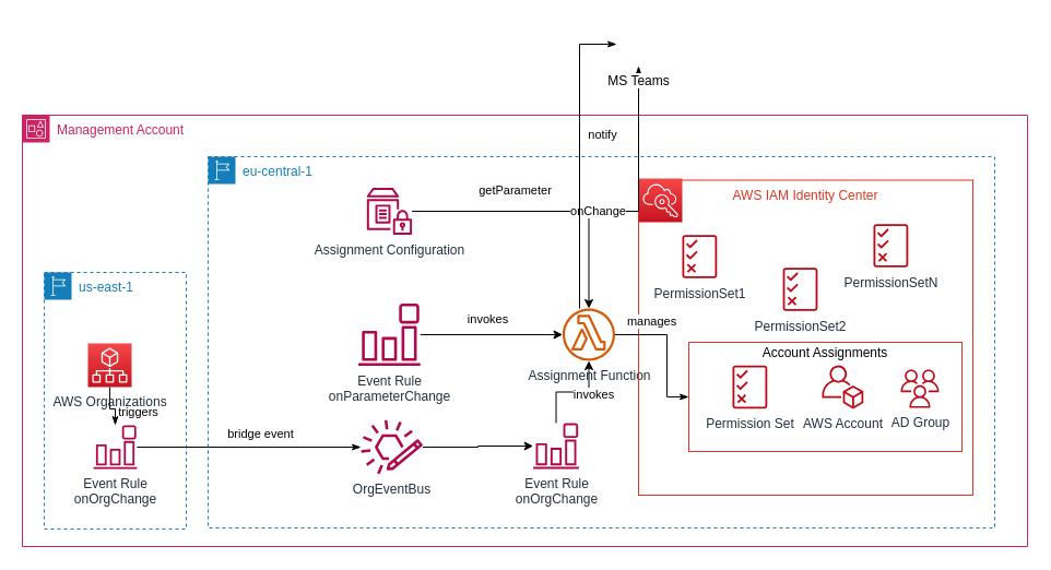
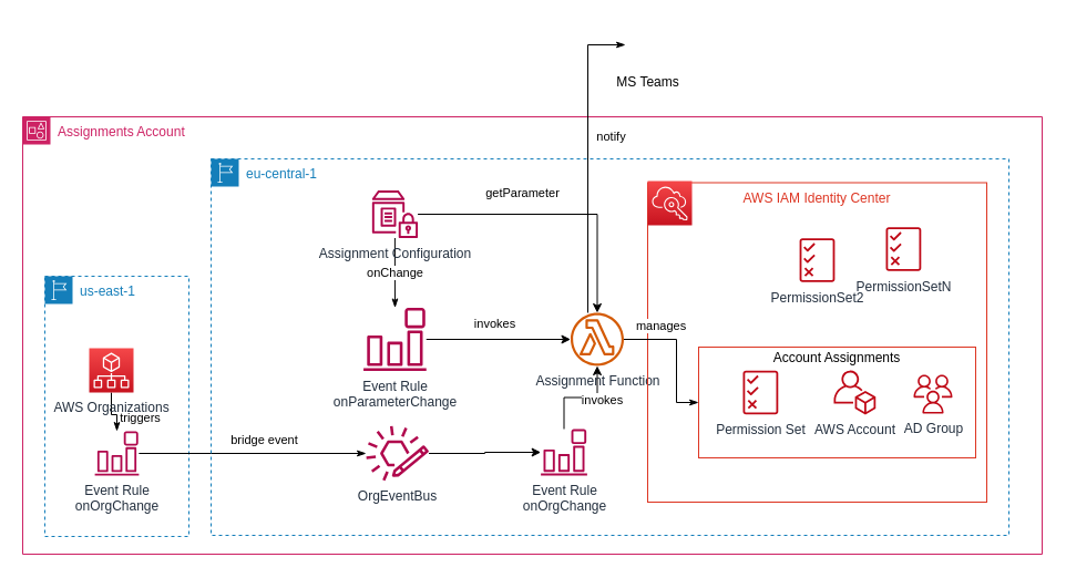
  <mxCell id="0" />
  <mxCell id="1" parent="0" />
- <mxCell id="2" value="Management Account" style="points=[[0,0],[0.25,0],[0.5,0],[0.75,0],[1,0],[1,0.25],[1,0.5],[1,0.75],[1,1],[0.75,1],[0.5,1],[0.25,1],[0,1],[0,0.75],[0,0.5],[0,0.25]];outlineConnect=0;gradientColor=none;html=1;whiteSpace=wrap;fontSize=12;fontStyle=0;container=1;pointerEvents=0;collapsible=0;recursiveResize=0;shape=mxgraph.aws4.group;grIcon=mxgraph.aws4.group_account;strokeColor=#CD2264;fillColor=none;verticalAlign=top;align=left;spacingLeft=30;fontColor=#CD2264;dashed=0;" vertex="1" parent="1"><mxGeometry x="20" y="105" width="920" height="395" as="geometry" /></mxCell>
+ <mxCell id="2" value="Assignments Account" style="points=[[0,0],[0.25,0],[0.5,0],[0.75,0],[1,0],[1,0.25],[1,0.5],[1,0.75],[1,1],[0.75,1],[0.5,1],[0.25,1],[0,1],[0,0.75],[0,0.5],[0,0.25]];outlineConnect=0;gradientColor=none;html=1;whiteSpace=wrap;fontSize=12;fontStyle=0;container=1;pointerEvents=0;collapsible=0;recursiveResize=0;shape=mxgraph.aws4.group;grIcon=mxgraph.aws4.group_account;strokeColor=#CD2264;fillColor=none;verticalAlign=top;align=left;spacingLeft=30;fontColor=#CD2264;dashed=0;" vertex="1" parent="1"><mxGeometry x="20" y="105" width="920" height="395" as="geometry" /></mxCell>
  <mxCell id="3" value="Assignment Function" style="sketch=0;outlineConnect=0;fontColor=#232F3E;gradientColor=none;fillColor=#D45B07;strokeColor=none;dashed=0;verticalLabelPosition=bottom;verticalAlign=top;align=center;html=1;fontSize=12;fontStyle=0;aspect=fixed;pointerEvents=1;shape=mxgraph.aws4.lambda_function;" vertex="1" parent="2"><mxGeometry x="494.5" y="177" width="48" height="48" as="geometry" /></mxCell>
  <mxCell id="4" value="OrgEventBus" style="sketch=0;outlineConnect=0;fontColor=#232F3E;gradientColor=none;fillColor=#B0084D;strokeColor=none;dashed=0;verticalLabelPosition=bottom;verticalAlign=top;align=center;html=1;fontSize=12;fontStyle=0;aspect=fixed;pointerEvents=1;shape=mxgraph.aws4.eventbridge_custom_event_bus_resource;" vertex="1" parent="2"><mxGeometry x="310.0" y="279" width="56.52" height="50" as="geometry" /></mxCell>
  <mxCell id="5" value="us-east-1" style="points=[[0,0],[0.25,0],[0.5,0],[0.75,0],[1,0],[1,0.25],[1,0.5],[1,0.75],[1,1],[0.75,1],[0.5,1],[0.25,1],[0,1],[0,0.75],[0,0.5],[0,0.25]];outlineConnect=0;gradientColor=none;html=1;whiteSpace=wrap;fontSize=12;fontStyle=0;container=1;pointerEvents=0;collapsible=0;recursiveResize=0;shape=mxgraph.aws4.group;grIcon=mxgraph.aws4.group_region;strokeColor=#147EBA;fillColor=none;verticalAlign=top;align=left;spacingLeft=30;fontColor=#147EBA;dashed=1;" vertex="1" parent="2"><mxGeometry x="20" y="144" width="130" height="235" as="geometry" /></mxCell>
  <mxCell id="6" style="edgeStyle=orthogonalEdgeStyle;rounded=0;orthogonalLoop=1;jettySize=auto;html=1;startArrow=none;startFill=0;endArrow=classicThin;endFill=1;" edge="1" parent="5" source="8" target="9"><mxGeometry relative="1" as="geometry" /></mxCell>
  <mxCell id="7" value="triggers" style="edgeLabel;html=1;align=center;verticalAlign=middle;resizable=0;points=[];" connectable="0" vertex="1" parent="6"><mxGeometry x="0.383" y="2" relative="1" as="geometry"><mxPoint x="18" y="-1" as="offset" /></mxGeometry></mxCell>
  <mxCell id="8" value="AWS Organizations" style="sketch=0;points=[[0,0,0],[0.25,0,0],[0.5,0,0],[0.75,0,0],[1,0,0],[0,1,0],[0.25,1,0],[0.5,1,0],[0.75,1,0],[1,1,0],[0,0.25,0],[0,0.5,0],[0,0.75,0],[1,0.25,0],[1,0.5,0],[1,0.75,0]];outlineConnect=0;fontColor=#232F3E;gradientColor=#F54749;gradientDirection=north;fillColor=#C7131F;strokeColor=#ffffff;dashed=0;verticalLabelPosition=bottom;verticalAlign=top;align=center;html=1;fontSize=12;fontStyle=0;aspect=fixed;shape=mxgraph.aws4.resourceIcon;resIcon=mxgraph.aws4.organizations;" vertex="1" parent="5"><mxGeometry x="40" y="65" width="40" height="40" as="geometry" /></mxCell>
  <mxCell id="9" value="Event Rule&lt;br&gt;onOrgChange" style="sketch=0;outlineConnect=0;fontColor=#232F3E;gradientColor=none;fillColor=#B0084D;strokeColor=none;dashed=0;verticalLabelPosition=bottom;verticalAlign=top;align=center;html=1;fontSize=12;fontStyle=0;aspect=fixed;pointerEvents=1;shape=mxgraph.aws4.event_event_based;" vertex="1" parent="5"><mxGeometry x="45" y="140" width="40" height="40" as="geometry" /></mxCell>
  <mxCell id="10" style="edgeStyle=orthogonalEdgeStyle;rounded=0;orthogonalLoop=1;jettySize=auto;html=1;startArrow=none;startFill=0;endArrow=classicThin;endFill=1;" edge="1" parent="2" source="9" target="4"><mxGeometry relative="1" as="geometry" /></mxCell>
  <mxCell id="11" value="bridge event" style="edgeLabel;html=1;align=center;verticalAlign=middle;resizable=0;points=[];" connectable="0" vertex="1" parent="10"><mxGeometry x="-0.235" y="1" relative="1" as="geometry"><mxPoint x="35" y="-12" as="offset" /></mxGeometry></mxCell>
  <mxCell id="12" value="AWS IAM Identity Center" style="fillColor=none;strokeColor=#DD3522;verticalAlign=top;fontStyle=0;fontColor=#DD3522;" vertex="1" parent="1"><mxGeometry x="584" y="164.5" width="306" height="288.5" as="geometry" /></mxCell>
- <mxCell id="13" value="PermissionSet1" style="sketch=0;outlineConnect=0;fontColor=#232F3E;gradientColor=none;fillColor=#BF0816;strokeColor=none;dashed=0;verticalLabelPosition=bottom;verticalAlign=top;align=center;html=1;fontSize=12;fontStyle=0;aspect=fixed;pointerEvents=1;shape=mxgraph.aws4.permissions;" vertex="1" parent="1"><mxGeometry x="624" y="214.5" width="31.79" height="40" as="geometry" /></mxCell>
- <mxCell id="14" value="PermissionSet2" style="sketch=0;outlineConnect=0;fontColor=#232F3E;gradientColor=none;fillColor=#BF0816;strokeColor=none;dashed=0;verticalLabelPosition=bottom;verticalAlign=top;align=center;html=1;fontSize=12;fontStyle=0;aspect=fixed;pointerEvents=1;shape=mxgraph.aws4.permissions;" vertex="1" parent="1"><mxGeometry x="716.1" y="244.5" width="31.79" height="40" as="geometry" /></mxCell>
+ <mxCell id="14" value="PermissionSet2" style="sketch=0;outlineConnect=0;fontColor=#232F3E;gradientColor=none;fillColor=#BF0816;strokeColor=none;dashed=0;verticalLabelPosition=bottom;verticalAlign=top;align=center;html=1;fontSize=12;fontStyle=0;aspect=fixed;pointerEvents=1;shape=mxgraph.aws4.permissions;" vertex="1" parent="1"><mxGeometry x="721.1" y="214.5" width="31.79" height="40" as="geometry" /></mxCell>
  <mxCell id="15" value="PermissionSetN" style="sketch=0;outlineConnect=0;fontColor=#232F3E;gradientColor=none;fillColor=#BF0816;strokeColor=none;dashed=0;verticalLabelPosition=bottom;verticalAlign=top;align=center;html=1;fontSize=12;fontStyle=0;aspect=fixed;pointerEvents=1;shape=mxgraph.aws4.permissions;" vertex="1" parent="1"><mxGeometry x="799" y="204.5" width="31.79" height="40" as="geometry" /></mxCell>
  <mxCell id="16" value="" style="sketch=0;points=[[0,0,0],[0.25,0,0],[0.5,0,0],[0.75,0,0],[1,0,0],[0,1,0],[0.25,1,0],[0.5,1,0],[0.75,1,0],[1,1,0],[0,0.25,0],[0,0.5,0],[0,0.75,0],[1,0.25,0],[1,0.5,0],[1,0.75,0]];outlineConnect=0;fontColor=#232F3E;gradientColor=#F54749;gradientDirection=north;fillColor=#C7131F;strokeColor=#ffffff;dashed=0;verticalLabelPosition=bottom;verticalAlign=top;align=center;html=1;fontSize=12;fontStyle=0;aspect=fixed;shape=mxgraph.aws4.resourceIcon;resIcon=mxgraph.aws4.single_sign_on;" vertex="1" parent="1"><mxGeometry x="584" y="163" width="40" height="40" as="geometry" /></mxCell>
  <mxCell id="17" value="eu-central-1" style="points=[[0,0],[0.25,0],[0.5,0],[0.75,0],[1,0],[1,0.25],[1,0.5],[1,0.75],[1,1],[0.75,1],[0.5,1],[0.25,1],[0,1],[0,0.75],[0,0.5],[0,0.25]];outlineConnect=0;gradientColor=none;html=1;whiteSpace=wrap;fontSize=12;fontStyle=0;container=0;pointerEvents=0;collapsible=0;recursiveResize=0;shape=mxgraph.aws4.group;grIcon=mxgraph.aws4.group_region;strokeColor=#147EBA;fillColor=none;verticalAlign=top;align=left;spacingLeft=30;fontColor=#147EBA;dashed=1;" vertex="1" parent="1"><mxGeometry x="190" y="143" width="720" height="340" as="geometry" /></mxCell>
  <mxCell id="18" style="edgeStyle=orthogonalEdgeStyle;rounded=0;orthogonalLoop=1;jettySize=auto;html=1;" edge="1" parent="1" source="28" target="3"><mxGeometry relative="1" as="geometry" /></mxCell>
  <mxCell id="19" value="getParameter" style="edgeLabel;html=1;align=center;verticalAlign=middle;resizable=0;points=[];" connectable="0" vertex="1" parent="18"><mxGeometry x="0.312" y="1" relative="1" as="geometry"><mxPoint x="-69" y="-23" as="offset" /></mxGeometry></mxCell>
  <mxCell id="20" style="edgeStyle=orthogonalEdgeStyle;rounded=0;orthogonalLoop=1;jettySize=auto;html=1;" edge="1" parent="1" source="26" target="3"><mxGeometry relative="1" as="geometry" /></mxCell>
  <mxCell id="21" value="invokes" style="edgeLabel;html=1;align=center;verticalAlign=middle;resizable=0;points=[];" connectable="0" vertex="1" parent="20"><mxGeometry x="-0.039" y="2" relative="1" as="geometry"><mxPoint x="-2" y="-13" as="offset" /></mxGeometry></mxCell>
  <mxCell id="22" style="edgeStyle=orthogonalEdgeStyle;rounded=0;orthogonalLoop=1;jettySize=auto;html=1;" edge="1" parent="1" source="27" target="3"><mxGeometry relative="1" as="geometry" /></mxCell>
  <mxCell id="23" value="invokes" style="edgeLabel;html=1;align=center;verticalAlign=middle;resizable=0;points=[];" connectable="0" vertex="1" parent="22"><mxGeometry x="-0.152" relative="1" as="geometry"><mxPoint x="25" y="2" as="offset" /></mxGeometry></mxCell>
  <mxCell id="24" style="edgeStyle=orthogonalEdgeStyle;rounded=0;orthogonalLoop=1;jettySize=auto;html=1;startArrow=classic;startFill=1;endArrow=none;endFill=0;" edge="1" parent="1" source="27" target="4"><mxGeometry relative="1" as="geometry" /></mxCell>
- <mxCell id="25" value="onChange" style="edgeStyle=orthogonalEdgeStyle;rounded=0;orthogonalLoop=1;jettySize=auto;html=1;startArrow=none;startFill=0;endArrow=classicThin;endFill=1;" edge="1" parent="1" source="28" target="36"><mxGeometry relative="1" as="geometry" /></mxCell>
+ <mxCell id="25" value="onChange" style="edgeStyle=orthogonalEdgeStyle;rounded=0;orthogonalLoop=1;jettySize=auto;html=1;startArrow=none;startFill=0;endArrow=classicThin;endFill=1;" edge="1" parent="1" source="28" target="26"><mxGeometry relative="1" as="geometry" /></mxCell>
  <mxCell id="26" value="Event Rule&lt;br&gt;onParameterChange" style="sketch=0;outlineConnect=0;fontColor=#232F3E;gradientColor=none;fillColor=#B0084D;strokeColor=none;dashed=0;verticalLabelPosition=bottom;verticalAlign=top;align=center;html=1;fontSize=12;fontStyle=0;aspect=fixed;pointerEvents=1;shape=mxgraph.aws4.event_event_based;" vertex="1" parent="1"><mxGeometry x="327.4" y="277.5" width="57" height="57" as="geometry" /></mxCell>
  <mxCell id="27" value="Event Rule&lt;br&gt;onOrgChange" style="sketch=0;outlineConnect=0;fontColor=#232F3E;gradientColor=none;fillColor=#B0084D;strokeColor=none;dashed=0;verticalLabelPosition=bottom;verticalAlign=top;align=center;html=1;fontSize=12;fontStyle=0;aspect=fixed;pointerEvents=1;shape=mxgraph.aws4.event_event_based;" vertex="1" parent="1"><mxGeometry x="487.5" y="387" width="42" height="42" as="geometry" /></mxCell>
  <mxCell id="28" value="Assignment Configuration" style="sketch=0;outlineConnect=0;fontColor=#232F3E;gradientColor=none;fillColor=#B0084D;strokeColor=none;dashed=0;verticalLabelPosition=bottom;verticalAlign=top;align=center;html=1;fontSize=12;fontStyle=0;aspect=fixed;pointerEvents=1;shape=mxgraph.aws4.parameter_store;" vertex="1" parent="1"><mxGeometry x="335.23" y="171.5" width="41.35" height="43" as="geometry" /></mxCell>
  <mxCell id="29" value="" style="fillColor=none;strokeColor=#DD3522;verticalAlign=top;fontStyle=0;fontColor=#DD3522;" vertex="1" parent="1"><mxGeometry x="630" y="313" width="250" height="100" as="geometry" /></mxCell>
  <mxCell id="30" value="Permission Set" style="sketch=0;outlineConnect=0;fontColor=#232F3E;gradientColor=none;fillColor=#BF0816;strokeColor=none;dashed=0;verticalLabelPosition=bottom;verticalAlign=top;align=center;html=1;fontSize=12;fontStyle=0;aspect=fixed;pointerEvents=1;shape=mxgraph.aws4.permissions;" vertex="1" parent="1"><mxGeometry x="670" y="334" width="31.79" height="40" as="geometry" /></mxCell>
  <mxCell id="31" value="AWS Account" style="sketch=0;outlineConnect=0;fontColor=#232F3E;gradientColor=none;fillColor=#BF0816;strokeColor=none;dashed=0;verticalLabelPosition=bottom;verticalAlign=top;align=center;html=1;fontSize=12;fontStyle=0;aspect=fixed;pointerEvents=1;shape=mxgraph.aws4.organizations_account;" vertex="1" parent="1"><mxGeometry x="751.89" y="334" width="37.95" height="40" as="geometry" /></mxCell>
  <mxCell id="32" value="AD Group" style="sketch=0;outlineConnect=0;fontColor=#232F3E;gradientColor=none;fillColor=#BF0816;strokeColor=none;dashed=0;verticalLabelPosition=bottom;verticalAlign=top;align=center;html=1;fontSize=12;fontStyle=0;aspect=fixed;pointerEvents=1;shape=mxgraph.aws4.users;" vertex="1" parent="1"><mxGeometry x="824" y="338" width="35" height="35" as="geometry" /></mxCell>
  <mxCell id="33" value="Account Assignments" style="text;html=1;strokeColor=none;fillColor=none;align=center;verticalAlign=middle;whiteSpace=wrap;rounded=0;" vertex="1" parent="1"><mxGeometry x="695" y="308" width="120" height="30" as="geometry" /></mxCell>
  <mxCell id="34" style="edgeStyle=orthogonalEdgeStyle;rounded=0;orthogonalLoop=1;jettySize=auto;html=1;entryX=0;entryY=0.5;entryDx=0;entryDy=0;startArrow=none;startFill=0;endArrow=classicThin;endFill=1;" edge="1" parent="1" source="3" target="29"><mxGeometry relative="1" as="geometry"><Array as="points"><mxPoint x="610" y="306" /><mxPoint x="610" y="363" /></Array></mxGeometry></mxCell>
  <mxCell id="35" value="manages" style="edgeLabel;html=1;align=center;verticalAlign=middle;resizable=0;points=[];" connectable="0" vertex="1" parent="34"><mxGeometry x="-0.68" y="1" relative="1" as="geometry"><mxPoint x="13" y="-12" as="offset" /></mxGeometry></mxCell>
  <mxCell id="36" value="MS Teams" style="shape=image;html=1;verticalAlign=top;verticalLabelPosition=bottom;labelBackgroundColor=#ffffff;imageAspect=0;aspect=fixed;image=https://cdn0.iconfinder.com/data/icons/logos-microsoft-office-365/128/Microsoft_Office-10-128.png;strokeColor=#BF0816;" vertex="1" parent="1"><mxGeometry x="564" y="20" width="40" height="40" as="geometry" /></mxCell>
  <mxCell id="37" style="edgeStyle=orthogonalEdgeStyle;rounded=0;orthogonalLoop=1;jettySize=auto;html=1;entryX=0;entryY=0.5;entryDx=0;entryDy=0;startArrow=none;startFill=0;endArrow=classicThin;endFill=1;" edge="1" parent="1" source="3" target="36"><mxGeometry relative="1" as="geometry"><Array as="points"><mxPoint x="530" y="40" /></Array></mxGeometry></mxCell>
  <mxCell id="38" value="notify" style="edgeLabel;html=1;align=center;verticalAlign=middle;resizable=0;points=[];" connectable="0" vertex="1" parent="37"><mxGeometry x="0.159" y="-3" relative="1" as="geometry"><mxPoint x="17" as="offset" /></mxGeometry></mxCell>
